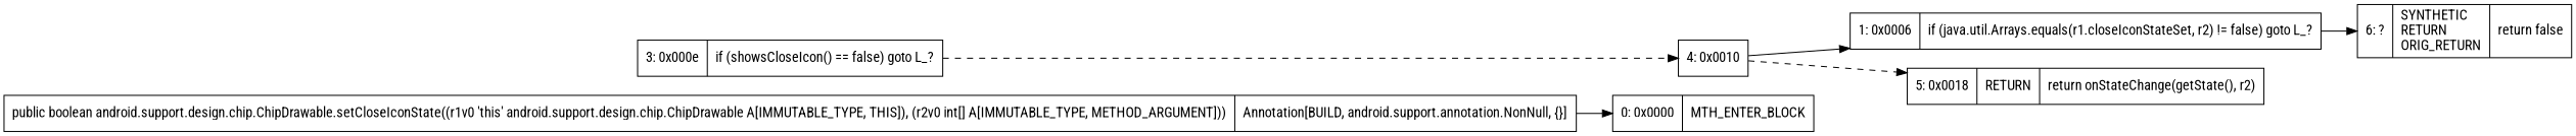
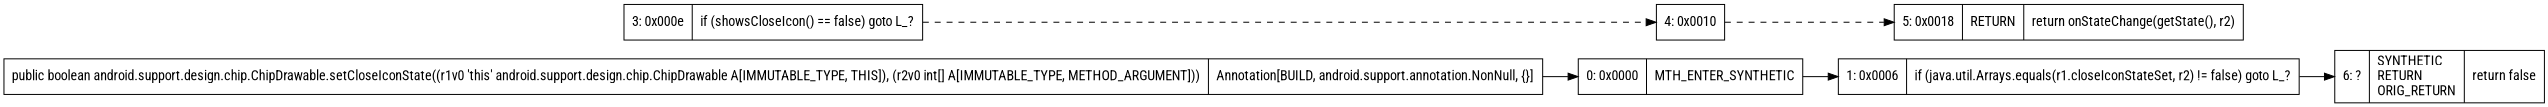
  digraph {
    fontname="Roboto Condensed"
    rankdir=LR
    node [fontname="Roboto Condensed" shape=record]
    edge [fontname="Roboto Condensed"]
-   n1 [label="{0\:\ 0x0000|MTH_ENTER_BLOCK\l}"]
+   n1 [label="{0\:\ 0x0000|MTH_ENTER_SYNTHETIC\l}"]
    n2 [label="{1\:\ 0x0006|if (java.util.Arrays.equals(r1.closeIconStateSet, r2) != false) goto L_?\l}"]
    n3 [label="{6\:\ ?|SYNTHETIC\lRETURN\lORIG_RETURN\l|return false\l}"]
    n4 [label="{3\:\ 0x000e|if (showsCloseIcon() == false) goto L_?\l}"]
    n5 [label="{4\:\ 0x0010}"]
    n6 [label="{5\:\ 0x0018|RETURN\l|return onStateChange(getState(), r2)\l}"]
    n7 [label="{public boolean android.support.design.chip.ChipDrawable.setCloseIconState((r1v0 'this' android.support.design.chip.ChipDrawable A[IMMUTABLE_TYPE, THIS]), (r2v0 int[] A[IMMUTABLE_TYPE, METHOD_ARGUMENT]))  | Annotation[BUILD, android.support.annotation.NonNull, \{\}]\l}"]
-   n5 -> n2
+   n1 -> n2
    n2 -> n3
    n4 -> n5 [style=dashed]
    n5 -> n6 [style=dashed]
    n7 -> n1
  }
